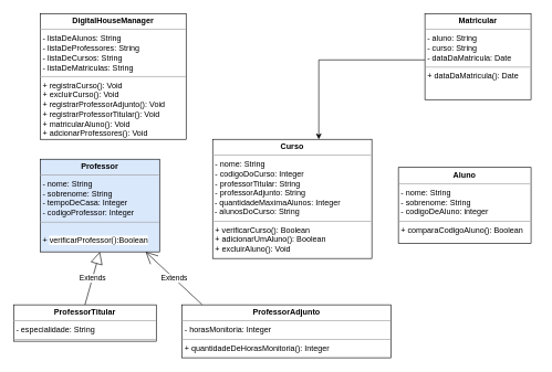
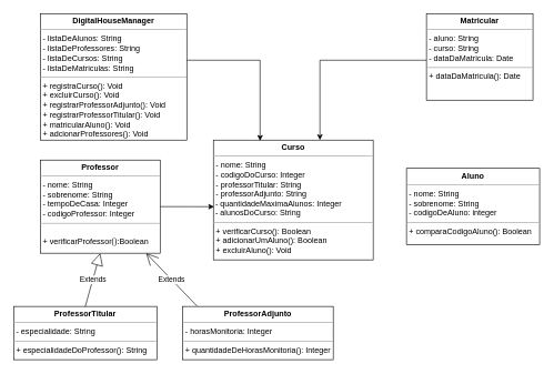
  <mxCell id="0" />
  <mxCell id="1" parent="0" />
  <mxCell id="2" value="&lt;p style=&quot;margin: 0px ; margin-top: 4px ; text-align: center&quot;&gt;&lt;b&gt;Curso&lt;/b&gt;&lt;/p&gt;&lt;hr size=&quot;1&quot;&gt;&lt;p style=&quot;margin: 0px ; margin-left: 4px&quot;&gt;- nome: String&lt;/p&gt;&lt;p style=&quot;margin: 0px ; margin-left: 4px&quot;&gt;- codigoDoCurso: Integer&lt;/p&gt;&lt;p style=&quot;margin: 0px ; margin-left: 4px&quot;&gt;- professorTitular: String&lt;br&gt;&lt;/p&gt;&lt;p style=&quot;margin: 0px ; margin-left: 4px&quot;&gt;- professorAdjunto: String&lt;/p&gt;&amp;nbsp;- quantidadeMaximaAlunos: Integer&lt;br&gt;&amp;nbsp;- alunosDoCurso: String&lt;br&gt;&lt;hr size=&quot;1&quot;&gt;&lt;p style=&quot;margin: 0px ; margin-left: 4px&quot;&gt;&lt;span&gt;+ verificarCurso(): Boolean&lt;/span&gt;&lt;br&gt;&lt;/p&gt;&lt;p style=&quot;margin: 0px ; margin-left: 4px&quot;&gt;+ adicionarUmAluno(): Boolean&lt;br&gt;&lt;/p&gt;&lt;p style=&quot;margin: 0px ; margin-left: 4px&quot;&gt;+ excluirAluno(): Void&lt;br&gt;&lt;/p&gt;" style="verticalAlign=top;align=left;overflow=fill;fontSize=12;fontFamily=Helvetica;html=1;" parent="1" vertex="1"><mxGeometry x="320" y="210" width="240" height="180" as="geometry" /></mxCell>
- <mxCell id="3" value="&lt;p style=&quot;margin: 0px ; margin-top: 4px ; text-align: center&quot;&gt;&lt;b&gt;Aluno&lt;/b&gt;&lt;/p&gt;&lt;hr size=&quot;1&quot;&gt;&lt;p style=&quot;margin: 0px 0px 0px 4px&quot;&gt;- nome: String&lt;/p&gt;&lt;p style=&quot;margin: 0px 0px 0px 4px&quot;&gt;- sobrenome: String&lt;/p&gt;&lt;p style=&quot;margin: 0px 0px 0px 4px&quot;&gt;- codigoDeAluno: integer&lt;/p&gt;&lt;hr size=&quot;1&quot;&gt;&lt;p style=&quot;margin: 0px ; margin-left: 4px&quot;&gt;&lt;span&gt;+ comparaCodigoAluno(): Boolean&lt;/span&gt;&lt;br&gt;&lt;/p&gt;" style="verticalAlign=top;align=left;overflow=fill;fontSize=12;fontFamily=Helvetica;html=1;" parent="1" vertex="1"><mxGeometry x="600" y="252.5" width="200" height="115" as="geometry" /></mxCell>
- <mxCell id="5" value="&lt;p style=&quot;margin: 0px ; margin-top: 4px ; text-align: center&quot;&gt;&lt;b&gt;Professor&lt;/b&gt;&lt;/p&gt;&lt;hr size=&quot;1&quot;&gt;&lt;p style=&quot;margin: 0px ; margin-left: 4px&quot;&gt;- nome: String&lt;/p&gt;&lt;p style=&quot;margin: 0px ; margin-left: 4px&quot;&gt;- sobrenome: String&lt;/p&gt;&lt;p style=&quot;margin: 0px ; margin-left: 4px&quot;&gt;- tempoDeCasa: Integer&lt;/p&gt;&lt;p style=&quot;margin: 0px ; margin-left: 4px&quot;&gt;- codigoProfessor: Integer&lt;/p&gt;&lt;hr size=&quot;1&quot;&gt;&lt;p style=&quot;margin: 0px ; margin-left: 4px&quot;&gt;&lt;br&gt;&lt;/p&gt;&lt;p style=&quot;margin: 0px ; margin-left: 4px&quot;&gt;+&amp;nbsp;&lt;span style=&quot;background-color: rgb(255 , 255 , 255)&quot;&gt;verificarProfessor&lt;/span&gt;&lt;span style=&quot;font-family: &amp;#34;consolas&amp;#34; ; background-color: rgb(255 , 255 , 255)&quot;&gt;():&lt;/span&gt;&lt;span style=&quot;background-color: rgb(255 , 255 , 255)&quot;&gt;Boolean&lt;/span&gt;&lt;/p&gt;" style="verticalAlign=top;align=left;overflow=fill;fontSize=12;fontFamily=Helvetica;html=1;fillColor=#dae8fc;" parent="1" vertex="1"><mxGeometry x="60" y="240" width="180" height="140" as="geometry" /></mxCell>
- <mxCell id="6" value="&lt;p style=&quot;margin: 0px ; margin-top: 4px ; text-align: center&quot;&gt;&lt;b&gt;ProfessorTitular&lt;/b&gt;&lt;/p&gt;&lt;hr size=&quot;1&quot;&gt;&lt;p style=&quot;margin: 0px 0px 0px 4px&quot;&gt;&lt;span&gt;- especialidade: String&lt;/span&gt;&lt;br&gt;&lt;/p&gt;&lt;hr size=&quot;1&quot;&gt;&lt;p style=&quot;margin: 0px ; margin-left: 4px&quot;&gt;+ especialidadeDoProfessor(): String&lt;/p&gt;" style="verticalAlign=top;align=left;overflow=fill;fontSize=12;fontFamily=Helvetica;html=1;" parent="1" vertex="1"><mxGeometry x="20" y="460" width="215" height="55" as="geometry" /></mxCell>
- <mxCell id="7" value="&lt;p style=&quot;margin: 0px ; margin-top: 4px ; text-align: center&quot;&gt;&lt;b&gt;ProfessorAdjunto&lt;/b&gt;&lt;/p&gt;&lt;hr size=&quot;1&quot;&gt;&lt;p style=&quot;margin: 0px 0px 0px 4px&quot;&gt;&lt;span&gt;- horasMonitoria: Integer&lt;/span&gt;&lt;br&gt;&lt;/p&gt;&lt;hr size=&quot;1&quot;&gt;&lt;p style=&quot;margin: 0px ; margin-left: 4px&quot;&gt;+ quantidadeDeHorasMonitoria(): Integer&lt;/p&gt;" style="verticalAlign=top;align=left;overflow=fill;fontSize=12;fontFamily=Helvetica;html=1;" vertex="1" parent="1"><mxGeometry x="274" y="460" width="315" height="80" as="geometry" /></mxCell>
+ <mxCell id="3" value="&lt;p style=&quot;margin: 0px ; margin-top: 4px ; text-align: center&quot;&gt;&lt;b&gt;Aluno&lt;/b&gt;&lt;/p&gt;&lt;hr size=&quot;1&quot;&gt;&lt;p style=&quot;margin: 0px 0px 0px 4px&quot;&gt;- nome: String&lt;/p&gt;&lt;p style=&quot;margin: 0px 0px 0px 4px&quot;&gt;- sobrenome: String&lt;/p&gt;&lt;p style=&quot;margin: 0px 0px 0px 4px&quot;&gt;- codigoDeAluno: integer&lt;/p&gt;&lt;hr size=&quot;1&quot;&gt;&lt;p style=&quot;margin: 0px ; margin-left: 4px&quot;&gt;&lt;span&gt;+ comparaCodigoAluno(): Boolean&lt;/span&gt;&lt;br&gt;&lt;/p&gt;" style="verticalAlign=top;align=left;overflow=fill;fontSize=12;fontFamily=Helvetica;html=1;" parent="1" vertex="1"><mxGeometry x="610" y="252.5" width="200" height="115" as="geometry" /></mxCell>
+ <mxCell id="4" style="edgeStyle=orthogonalEdgeStyle;rounded=0;orthogonalLoop=1;jettySize=auto;html=1;entryX=0.004;entryY=0.556;entryDx=0;entryDy=0;entryPerimeter=0;" edge="1" parent="1" source="5" target="2"><mxGeometry relative="1" as="geometry" /></mxCell>
+ <mxCell id="5" value="&lt;p style=&quot;margin: 0px ; margin-top: 4px ; text-align: center&quot;&gt;&lt;b&gt;Professor&lt;/b&gt;&lt;/p&gt;&lt;hr size=&quot;1&quot;&gt;&lt;p style=&quot;margin: 0px ; margin-left: 4px&quot;&gt;- nome: String&lt;/p&gt;&lt;p style=&quot;margin: 0px ; margin-left: 4px&quot;&gt;- sobrenome: String&lt;/p&gt;&lt;p style=&quot;margin: 0px ; margin-left: 4px&quot;&gt;- tempoDeCasa: Integer&lt;/p&gt;&lt;p style=&quot;margin: 0px ; margin-left: 4px&quot;&gt;- codigoProfessor: Integer&lt;/p&gt;&lt;hr size=&quot;1&quot;&gt;&lt;p style=&quot;margin: 0px ; margin-left: 4px&quot;&gt;&lt;br&gt;&lt;/p&gt;&lt;p style=&quot;margin: 0px ; margin-left: 4px&quot;&gt;+&amp;nbsp;&lt;span style=&quot;background-color: rgb(255 , 255 , 255)&quot;&gt;verificarProfessor&lt;/span&gt;&lt;span style=&quot;font-family: &amp;#34;consolas&amp;#34; ; background-color: rgb(255 , 255 , 255)&quot;&gt;():&lt;/span&gt;&lt;span style=&quot;background-color: rgb(255 , 255 , 255)&quot;&gt;Boolean&lt;/span&gt;&lt;/p&gt;" style="verticalAlign=top;align=left;overflow=fill;fontSize=12;fontFamily=Helvetica;html=1;" parent="1" vertex="1"><mxGeometry x="60" y="240" width="180" height="140" as="geometry" /></mxCell>
+ <mxCell id="6" value="&lt;p style=&quot;margin: 0px ; margin-top: 4px ; text-align: center&quot;&gt;&lt;b&gt;ProfessorTitular&lt;/b&gt;&lt;/p&gt;&lt;hr size=&quot;1&quot;&gt;&lt;p style=&quot;margin: 0px 0px 0px 4px&quot;&gt;&lt;span&gt;- especialidade: String&lt;/span&gt;&lt;br&gt;&lt;/p&gt;&lt;hr size=&quot;1&quot;&gt;&lt;p style=&quot;margin: 0px ; margin-left: 4px&quot;&gt;+ especialidadeDoProfessor(): String&lt;/p&gt;" style="verticalAlign=top;align=left;overflow=fill;fontSize=12;fontFamily=Helvetica;html=1;" parent="1" vertex="1"><mxGeometry x="20" y="460" width="215" height="80" as="geometry" /></mxCell>
+ <mxCell id="7" value="&lt;p style=&quot;margin: 0px ; margin-top: 4px ; text-align: center&quot;&gt;&lt;b&gt;ProfessorAdjunto&lt;/b&gt;&lt;/p&gt;&lt;hr size=&quot;1&quot;&gt;&lt;p style=&quot;margin: 0px 0px 0px 4px&quot;&gt;&lt;span&gt;- horasMonitoria: Integer&lt;/span&gt;&lt;br&gt;&lt;/p&gt;&lt;hr size=&quot;1&quot;&gt;&lt;p style=&quot;margin: 0px ; margin-left: 4px&quot;&gt;+ quantidadeDeHorasMonitoria(): Integer&lt;/p&gt;" style="verticalAlign=top;align=left;overflow=fill;fontSize=12;fontFamily=Helvetica;html=1;" vertex="1" parent="1"><mxGeometry x="274" y="460" width="226" height="80" as="geometry" /></mxCell>
+ <mxCell id="8" style="edgeStyle=orthogonalEdgeStyle;rounded=0;orthogonalLoop=1;jettySize=auto;html=1;entryX=0.292;entryY=0.006;entryDx=0;entryDy=0;entryPerimeter=0;" edge="1" parent="1" source="9" target="2"><mxGeometry relative="1" as="geometry"><mxPoint x="390" y="199" as="targetPoint" /><Array as="points"><mxPoint x="390" y="90" /></Array></mxGeometry></mxCell>
  <mxCell id="9" value="&lt;p style=&quot;margin: 0px ; margin-top: 4px ; text-align: center&quot;&gt;&lt;b&gt;DigitalHouseManager&lt;/b&gt;&lt;br&gt;&lt;/p&gt;&lt;hr size=&quot;1&quot;&gt;&lt;p style=&quot;margin: 0px ; margin-left: 4px&quot;&gt;- listaDeAlunos: String&lt;/p&gt;&lt;p style=&quot;margin: 0px ; margin-left: 4px&quot;&gt;- listaDeProfessores: String&lt;br&gt;&lt;/p&gt;&lt;p style=&quot;margin: 0px ; margin-left: 4px&quot;&gt;- listaDeCursos: String&lt;br&gt;&lt;/p&gt;&lt;p style=&quot;margin: 0px ; margin-left: 4px&quot;&gt;- listaDeMatriculas: String&lt;br&gt;&lt;/p&gt;&lt;hr size=&quot;1&quot;&gt;&lt;p style=&quot;margin: 0px ; margin-left: 4px&quot;&gt;+ registraCurso(): Void&lt;/p&gt;&lt;p style=&quot;margin: 0px ; margin-left: 4px&quot;&gt;+ excluirCurso(): Void&lt;br&gt;&lt;/p&gt;&lt;p style=&quot;margin: 0px ; margin-left: 4px&quot;&gt;+ registrarProfessorAdjunto(): Void&lt;br&gt;&lt;/p&gt;&lt;p style=&quot;margin: 0px ; margin-left: 4px&quot;&gt;+ registrarProfessorTitular(): Void&lt;br&gt;&lt;/p&gt;&lt;p style=&quot;margin: 0px ; margin-left: 4px&quot;&gt;+ matricularAluno(): Void&lt;br&gt;&lt;/p&gt;&lt;p style=&quot;margin: 0px ; margin-left: 4px&quot;&gt;+ adcionarProfessores(): Void&lt;/p&gt;" style="verticalAlign=top;align=left;overflow=fill;fontSize=12;fontFamily=Helvetica;html=1;" vertex="1" parent="1"><mxGeometry x="60" y="20" width="220" height="190" as="geometry" /></mxCell>
  <mxCell id="10" style="edgeStyle=orthogonalEdgeStyle;rounded=0;orthogonalLoop=1;jettySize=auto;html=1;" edge="1" parent="1" source="11"><mxGeometry relative="1" as="geometry"><mxPoint x="480" y="210" as="targetPoint" /><Array as="points"><mxPoint x="480" y="90" /><mxPoint x="480" y="210" /></Array></mxGeometry></mxCell>
  <mxCell id="11" value="&lt;p style=&quot;margin: 0px ; margin-top: 4px ; text-align: center&quot;&gt;&lt;b&gt;Matricular&lt;/b&gt;&lt;/p&gt;&lt;hr size=&quot;1&quot;&gt;&lt;p style=&quot;margin: 0px ; margin-left: 4px&quot;&gt;- aluno: String&lt;/p&gt;&lt;p style=&quot;margin: 0px ; margin-left: 4px&quot;&gt;- curso: String&lt;/p&gt;&lt;p style=&quot;margin: 0px ; margin-left: 4px&quot;&gt;- dataDaMatricula: Date&lt;/p&gt;&lt;hr size=&quot;1&quot;&gt;&lt;p style=&quot;margin: 0px ; margin-left: 4px&quot;&gt;+ dataDaMatricula(): Date&lt;/p&gt;&lt;p style=&quot;margin: 0px ; margin-left: 4px&quot;&gt;&amp;nbsp;&lt;/p&gt;" style="verticalAlign=top;align=left;overflow=fill;fontSize=12;fontFamily=Helvetica;html=1;" vertex="1" parent="1"><mxGeometry x="640" y="20" width="160" height="130" as="geometry" /></mxCell>
  <mxCell id="12" value="Extends" style="endArrow=open;endSize=16;endFill=0;html=1;exitX=0.095;exitY=-0.006;exitDx=0;exitDy=0;entryX=0.883;entryY=1;entryDx=0;entryDy=0;exitPerimeter=0;entryPerimeter=0;" edge="1" parent="1" source="7" target="5"><mxGeometry width="160" relative="1" as="geometry"><mxPoint x="350" y="290" as="sourcePoint" /><mxPoint x="510" y="290" as="targetPoint" /><Array as="points" /></mxGeometry></mxCell>
  <mxCell id="13" value="Extends" style="endArrow=block;endSize=16;endFill=0;html=1;exitX=0.5;exitY=0;exitDx=0;exitDy=0;entryX=0.5;entryY=1;entryDx=0;entryDy=0;" edge="1" parent="1" source="6" target="5"><mxGeometry width="160" relative="1" as="geometry"><mxPoint x="350" y="390" as="sourcePoint" /><mxPoint x="510" y="390" as="targetPoint" /></mxGeometry></mxCell>
